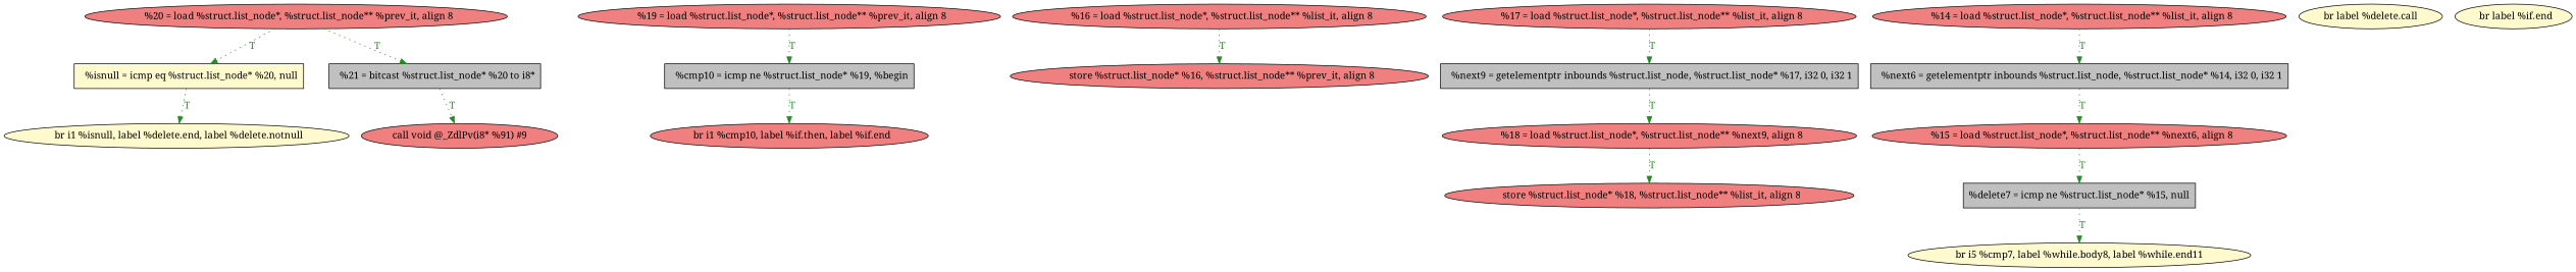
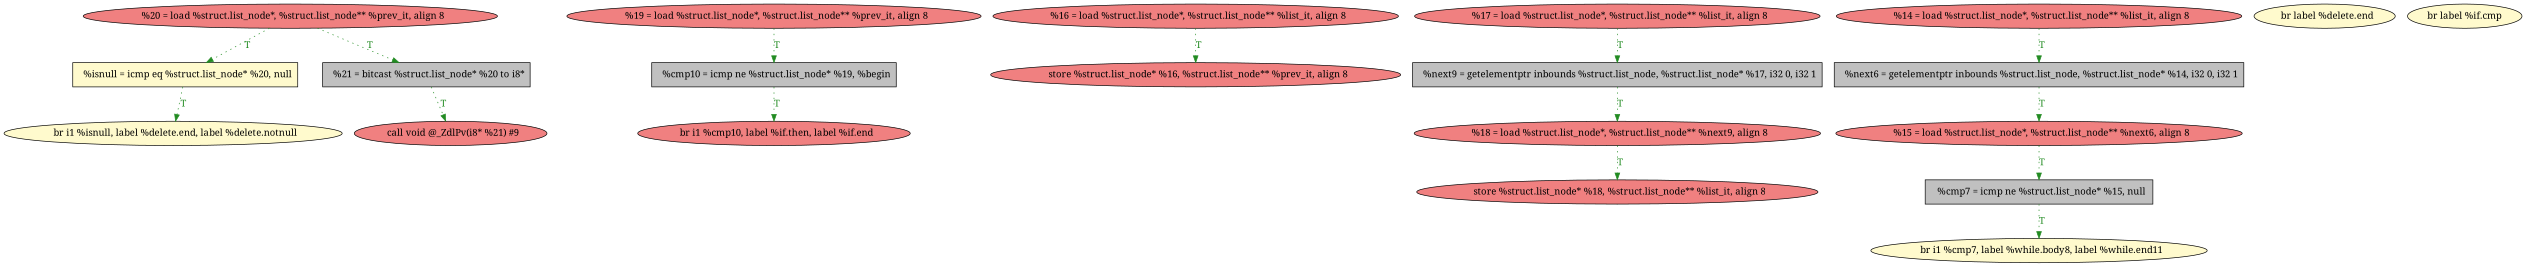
  digraph {
    fontname="Noto Serif"
    node [fillcolor=lightcoral fontname="Noto Serif" shape=ellipse style=filled]
    edge [color=forestgreen fontcolor=forestgreen fontname="Noto Serif" style=dotted]
    n1 [fillcolor=lemonchiffon label="  %isnull = icmp eq %struct.list_node* %20, null" shape=rectangle]
    n2 [fillcolor=lemonchiffon label="  br i1 %isnull, label %delete.end, label %delete.notnull"]
    n3 [fillcolor=grey label="  %cmp10 = icmp ne %struct.list_node* %19, %begin" shape=rectangle]
    n4 [label="  br i1 %cmp10, label %if.then, label %if.end"]
    n5 [label="  store %struct.list_node* %16, %struct.list_node** %prev_it, align 8"]
    n6 [fillcolor=grey label="  %next9 = getelementptr inbounds %struct.list_node, %struct.list_node* %17, i32 0, i32 1" shape=rectangle]
    n7 [label="  %18 = load %struct.list_node*, %struct.list_node** %next9, align 8"]
    n8 [label="  store %struct.list_node* %18, %struct.list_node** %list_it, align 8"]
-   n9 [fillcolor=lemonchiffon label="br i5 %cmp7, label %while.body8, label %while.end11"]
-   n10 [fillcolor=lemonchiffon label="br label %delete.call"]
-   n11 [label="call void @_ZdlPv(i8* %91) #9"]
+   n9 [fillcolor=lemonchiffon label="  br i1 %cmp7, label %while.body8, label %while.end11"]
+   n10 [fillcolor=lemonchiffon label="  br label %delete.end"]
+   n11 [label="  call void @_ZdlPv(i8* %21) #9"]
    n12 [fillcolor=grey label="  %21 = bitcast %struct.list_node* %20 to i8*" shape=rectangle]
    n13 [label="  %16 = load %struct.list_node*, %struct.list_node** %list_it, align 8"]
-   n14 [fillcolor=lemonchiffon label="  br label %if.end"]
+   n14 [fillcolor=lemonchiffon label="br label %if.cmp"]
    n15 [label="  %19 = load %struct.list_node*, %struct.list_node** %prev_it, align 8"]
    n16 [label="  %14 = load %struct.list_node*, %struct.list_node** %list_it, align 8"]
    n17 [fillcolor=grey label="  %next6 = getelementptr inbounds %struct.list_node, %struct.list_node* %14, i32 0, i32 1" shape=rectangle]
    n18 [label="  %15 = load %struct.list_node*, %struct.list_node** %next6, align 8"]
    n19 [label="  %17 = load %struct.list_node*, %struct.list_node** %list_it, align 8"]
-   n20 [fillcolor=grey label="%delete7 = icmp ne %struct.list_node* %15, null" shape=rectangle]
+   n20 [fillcolor=grey label="  %cmp7 = icmp ne %struct.list_node* %15, null" shape=rectangle]
    n21 [label="  %20 = load %struct.list_node*, %struct.list_node** %prev_it, align 8"]
    n1 -> n2 [label=T]
    n3 -> n4 [label=T]
    n6 -> n7 [label=T]
    n7 -> n8 [label=T]
    n12 -> n11 [label=T]
    n13 -> n5 [label=T]
    n15 -> n3 [label=T]
    n16 -> n17 [label=T]
    n17 -> n18 [label=T]
    n18 -> n20 [label=T]
    n19 -> n6 [label=T]
    n20 -> n9 [label=T]
    n21 -> n1 [label=T]
    n21 -> n12 [label=T]
  }
